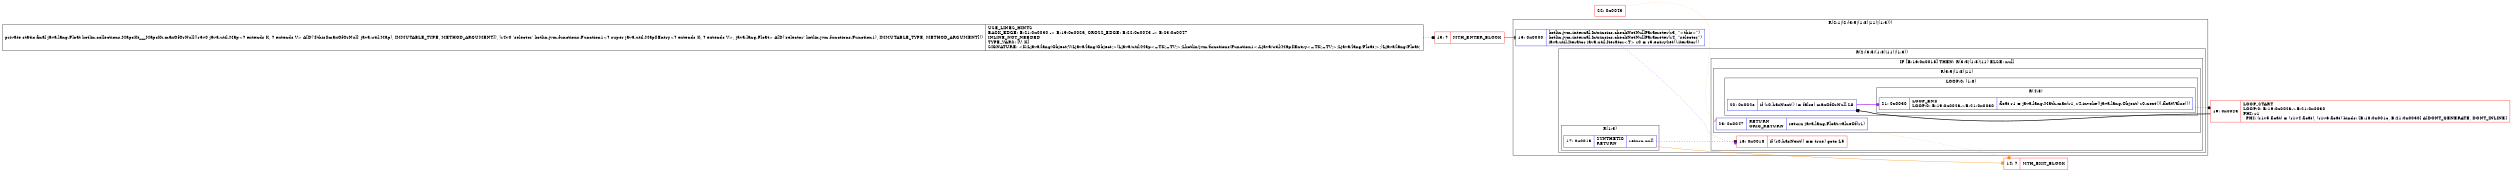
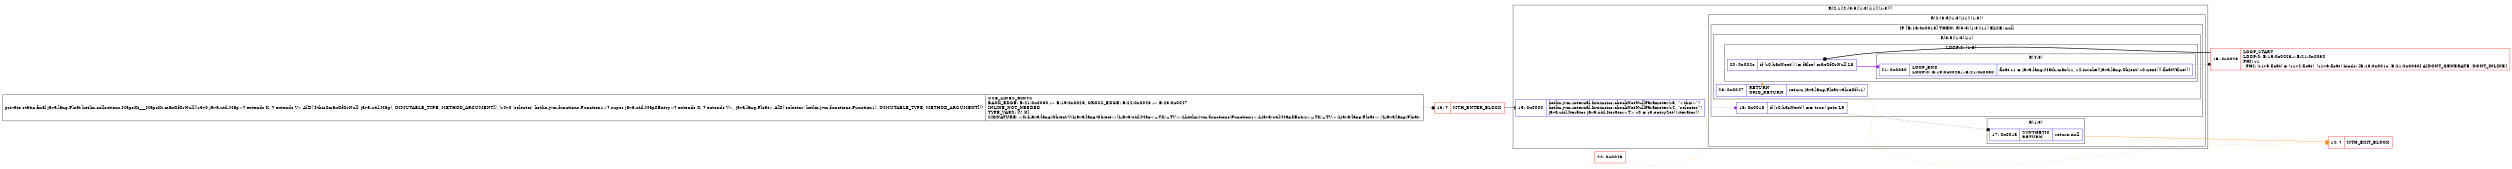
  digraph {
    rankdir=LR
    node [color=blue shape=record]
    edge [arrowhead=box color=black style=dotted]
    n1 [label="{21\:\ 0x0030|LOOP_END\lLOOP:0: B:19:0x002a\-\>B:21:0x0030\l|float r1 = java.lang.Math.max(r1, r4.invoke((java.lang.Object) r0.next()).floatValue())\l}"]
    n2 [label="{20\:\ 0x002e|if (r0.hasNext() != false) maxOfOrNull L8\l}"]
    n3 [label="{23\:\ 0x0047|RETURN\lORIG_RETURN\l|return java.lang.Float.valueOf(r1)\l}"]
-   n4 [color=red label="{16\:\ 0x0018|if (r0.hasNext() == true) goto L5\l}"]
+   n4 [label="{16\:\ 0x0018|if (r0.hasNext() == true) goto L5\l}"]
    n5 [label="{17\:\ 0x001a|SYNTHETIC\lRETURN\l|return null\l}"]
    n6 [label="{15\:\ 0x0000|kotlin.jvm.internal.Intrinsics.checkNotNullParameter(r3, \"\<this\>\")\lkotlin.jvm.internal.Intrinsics.checkNotNullParameter(r4, \"selector\")\ljava.util.Iterator java.util.Iterator\<T\> r0 = r3.entrySet().iterator()\l}"]
    n7 [color=red label="{19\:\ 0x002a|LOOP_START\lLOOP:0: B:19:0x002a\-\>B:21:0x0030\lPHI: r1 \l  PHI: (r1v5 float) = (r1v4 float), (r1v6 float) binds: [B:18:0x001c, B:21:0x0030] A[DONT_GENERATE, DONT_INLINE]\l}"]
    n8 [color=red label="{14\:\ ?|MTH_EXIT_BLOCK\l}"]
    n9 [color=red label="{13\:\ ?|MTH_ENTER_BLOCK\l}"]
    n10 [color=red label="{22\:\ 0x0043}"]
    n11 [label="{private static final java.lang.Float kotlin.collections.MapsKt___MapsKt.maxOfOrNull((r3v0 java.util.Map\<? extends K, ? extends V\> A[D('$this$maxOfOrNull' java.util.Map), IMMUTABLE_TYPE, METHOD_ARGUMENT]), (r4v0 'selector' kotlin.jvm.functions.Function1\<? super java.util.Map$Entry\<? extends K, ? extends V\>, java.lang.Float\> A[D('selector' kotlin.jvm.functions.Function1), IMMUTABLE_TYPE, METHOD_ARGUMENT]))  | USE_LINES_HINTS\lBACK_EDGE: B:21:0x0030 \-\> B:19:0x002a, CROSS_EDGE: B:22:0x0043 \-\> B:23:0x0047\lINLINE_NOT_NEEDED\lTYPE_VARS: [V, K]\lSIGNATURE: \<K:Ljava\/lang\/Object;V:Ljava\/lang\/Object;\>(Ljava\/util\/Map\<+TK;+TV;\>;Lkotlin\/jvm\/functions\/Function1\<\-Ljava\/util\/Map$Entry\<+TK;+TV;\>;Ljava\/lang\/Float;\>;)Ljava\/lang\/Float;\l}" color=""]
    subgraph cluster_1 {
      label="R(2:1|(2:(3:5|(1:8)|11)|(1:3)))"
      n6
      subgraph cluster_2 {
        label="R(2:(3:5|(1:8)|11)|(1:3))"
        subgraph cluster_3 {
          label="IF [B:16:0x0018] THEN: R(3:5|(1:8)|11) ELSE: null"
          n4
          subgraph cluster_4 {
            label="R(3:5|(1:8)|11)"
            n3
            subgraph cluster_5 {
              label="LOOP:0: (1:8)"
              n2
              subgraph cluster_6 {
                label="R(4:8)"
                n1
              }
            }
          }
        }
        subgraph cluster_7 {
          label="R(1:3)"
          n5
        }
      }
    }
    n1 -> n7 [arrowhead=dot]
    n2 -> n1 [arrowhead=dot color=purple style=bold]
    n3 -> n8 [color=darkorange]
-   n5 -> n4
+   n4 -> n5
    n5 -> n8 [color=darkorange style=solid]
    n6 -> n4 [arrowhead=dot color=purple]
    n7 -> n2 [style=bold]
    n9 -> n6 [arrowhead=tee style=solid]
    n10 -> n3 [arrowhead=tee color=darkorange]
    n11 -> n9
  }
